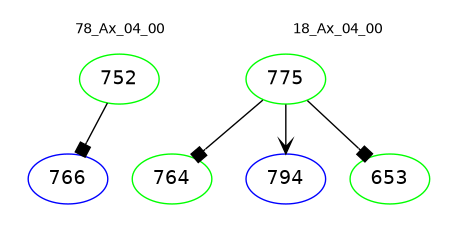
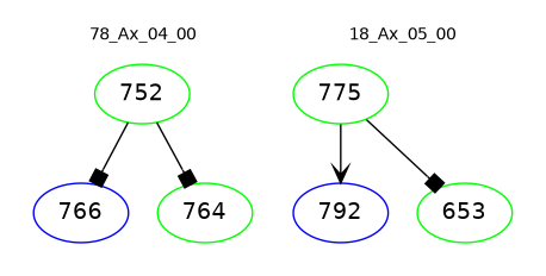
  digraph {
    fontname="DejaVu Sans"
    node [color=green fontname="DejaVu Sans"]
    edge [arrowhead=box color=black fontname="DejaVu Sans"]
    n1 [label=752]
    n2 [color=blue label=766]
    n3 [label=764]
    n4 [label=775]
-   n5 [color=blue label=794]
+   n5 [color=blue label=792]
    n6 [label=653]
    subgraph cluster_1 {
      color=white
      fontsize=10
      label="78_Ax_04_00"
      n1
      n2
      n3
    }
    subgraph cluster_2 {
      color=white
      fontsize=10
-     label="18_Ax_04_00"
+     label="18_Ax_05_00"
      n4
      n5
      n6
    }
    n1 -> n2
-   n4 -> n3
+   n1 -> n3
    n4 -> n5 [arrowhead=vee]
    n4 -> n6
  }
